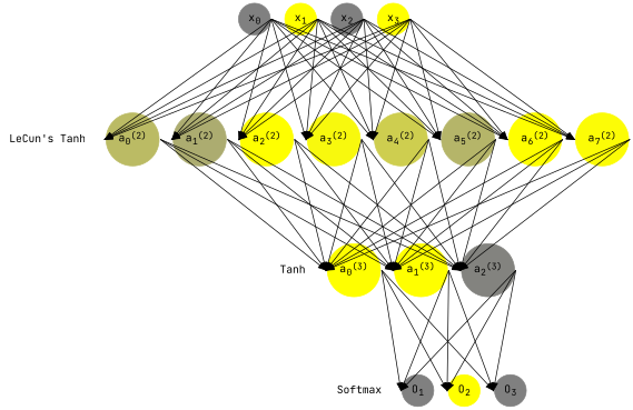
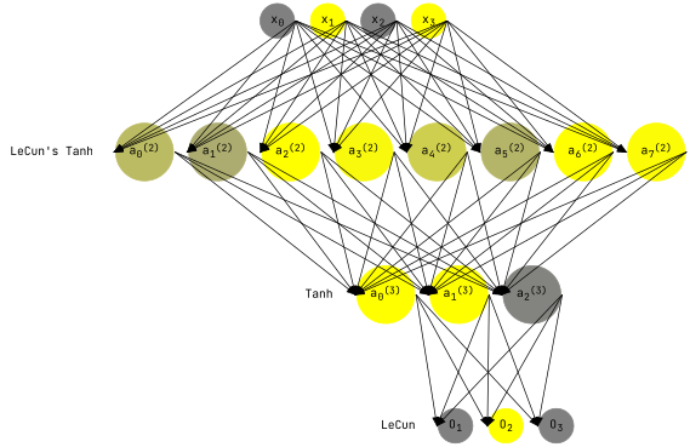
  digraph {
    rankdir=TB
    ranksep=1.4
    splines=false
    fontname="JetBrains Mono"
    node [color="0.1667, 0.0, 0.5" fillcolor="0.1667, 0.0, 0.5" shape=circle style=filled fontname="JetBrains Mono"]
    edge [headport=w style=solid tailport=e fontname="JetBrains Mono"]
    n1 [label=<x<sub>0</sub>>]
    n2 [color="0.1667, 1.0, 1.0" fillcolor="0.1667, 1.0, 1.0" label=<x<sub>1</sub>>]
    n3 [label=<x<sub>2</sub>>]
    n4 [color="0.1667, 1.0, 1.0" fillcolor="0.1667, 1.0, 1.0" label=<x<sub>3</sub>>]
    n5 [color="0.1667, 0.461717, 0.730858" fillcolor="0.1667, 0.461717, 0.730858" label=<a<sub>0</sub><sup>(2)</sup>>]
    n6 [color="0.1667, 0.350637, 0.675318" fillcolor="0.1667, 0.350637, 0.675318" label=<a<sub>1</sub><sup>(2)</sup>>]
    n7 [color="0.1667, 1.281699, 1.140849" fillcolor="0.1667, 1.281699, 1.140849" label=<a<sub>2</sub><sup>(2)</sup>>]
    n8 [color="0.1667, 0.945539, 0.972770" fillcolor="0.1667, 0.945539, 0.972770" label=<a<sub>3</sub><sup>(2)</sup>>]
    n9 [color="0.1667, 0.614363, 0.807182" fillcolor="0.1667, 0.614363, 0.807182" label=<a<sub>4</sub><sup>(2)</sup>>]
    n10 [color="0.1667, 0.419189, 0.709595" fillcolor="0.1667, 0.419189, 0.709595" label=<a<sub>5</sub><sup>(2)</sup>>]
    n11 [color="0.1667, 1.097602, 1.048801" fillcolor="0.1667, 1.097602, 1.048801" label=<a<sub>6</sub><sup>(2)</sup>>]
    n12 [color="0.1667, 0.975882, 0.987941" fillcolor="0.1667, 0.975882, 0.987941" label=<a<sub>7</sub><sup>(2)</sup>>]
    n13 [color="0.1667, 0.999222, 0.999611" fillcolor="0.1667, 0.999222, 0.999611" label=<a<sub>0</sub><sup>(3)</sup>>]
    n14 [color="0.1667, 0.998839, 0.999419" fillcolor="0.1667, 0.998839, 0.999419" label=<a<sub>1</sub><sup>(3)</sup>>]
    n15 [color="0.1667, 0.028123, 0.514061" fillcolor="0.1667, 0.028123, 0.514061" label=<a<sub>2</sub><sup>(3)</sup>>]
    n16 [label=<O<sub>1</sub>>]
    n17 [color="0.1667, 1.0, 1.0" fillcolor="0.1667, 1.0, 1.0" label=<O<sub>2</sub>>]
    n18 [label=<O<sub>3</sub>>]
    n19 [label="LeCun's Tanh" shape=plaintext color="" fillcolor="" style=""]
    n20 [label=Tanh shape=plaintext color="" fillcolor="" style=""]
-   n21 [label=Softmax shape=plaintext color="" fillcolor="" style=""]
+   n21 [label=LeCun shape=plaintext color="" fillcolor="" style=""]
    subgraph sub_1 {
      n1
    }
    subgraph sub_2 {
      n2
    }
    subgraph sub_3 {
      n3
    }
    subgraph sub_4 {
      n4
    }
    subgraph sub_5 {
      n5
    }
    subgraph sub_6 {
      n6
    }
    subgraph sub_7 {
      n7
    }
    subgraph sub_8 {
      n8
    }
    subgraph sub_9 {
      n9
    }
    subgraph sub_10 {
      n10
    }
    subgraph sub_11 {
      n11
    }
    subgraph sub_12 {
      n12
    }
    subgraph sub_13 {
      n13
    }
    subgraph sub_14 {
      n14
    }
    subgraph sub_15 {
      n15
    }
    subgraph sub_16 {
      n16
    }
    subgraph sub_17 {
      n17
    }
    subgraph sub_18 {
      n18
    }
    subgraph sub_19 {
      rank=same
      n1
      n2
      n3
      n4
    }
    subgraph sub_20 {
      rank=same
      n5
      n6
      n7
      n8
      n9
      n10
      n11
      n12
    }
    subgraph sub_21 {
      rank=same
      n13
      n14
      n15
    }
    subgraph sub_22 {
      rank=same
      n16
      n17
      n18
    }
    subgraph sub_23 {
      rank=same
      n5
      n19
    }
    subgraph sub_24 {
      rank=same
      n13
      n20
    }
    subgraph sub_25 {
      rank=same
      n16
      n21
    }
    n1 -> n2 [style=invis]
    n1 -> n5
    n1 -> n6
    n1 -> n7
    n1 -> n8
    n1 -> n9
    n1 -> n10
    n1 -> n11
    n1 -> n12
    n2 -> n3 [style=invis]
    n2 -> n5
    n2 -> n6
    n2 -> n7
    n2 -> n8
    n2 -> n9
    n2 -> n10
    n2 -> n11
    n2 -> n12
    n3 -> n4 [style=invis]
    n3 -> n5
    n3 -> n6
    n3 -> n7
    n3 -> n8
    n3 -> n9
    n3 -> n10
    n3 -> n11
    n3 -> n12
    n4 -> n5
    n4 -> n6
    n4 -> n7
    n4 -> n8
    n4 -> n9
    n4 -> n10
    n4 -> n11
    n4 -> n12
    n5 -> n6 [style=invis]
    n5 -> n13
    n5 -> n14
    n5 -> n15
    n6 -> n7 [style=invis]
    n6 -> n13
    n6 -> n14
    n6 -> n15
    n7 -> n8 [style=invis]
    n7 -> n13
    n7 -> n14
    n7 -> n15
    n8 -> n9 [style=invis]
    n8 -> n13
    n8 -> n14
    n8 -> n15
    n9 -> n10 [style=invis]
    n9 -> n13
    n9 -> n14
    n9 -> n15
    n10 -> n11 [style=invis]
    n10 -> n13
    n10 -> n14
    n10 -> n15
    n11 -> n12 [style=invis]
    n11 -> n13
    n11 -> n14
    n11 -> n15
    n12 -> n13
    n12 -> n14
    n12 -> n15
    n13 -> n14 [style=invis]
    n13 -> n16
    n13 -> n17
    n13 -> n18
    n14 -> n15 [style=invis]
    n14 -> n16
    n14 -> n17
    n14 -> n18
    n15 -> n16
    n15 -> n17
    n15 -> n18
    n16 -> n17 [style=invis]
    n17 -> n18 [style=invis]
    n19 -> n5 [style=invis]
    n20 -> n13 [style=invis]
    n21 -> n16 [style=invis]
  }
